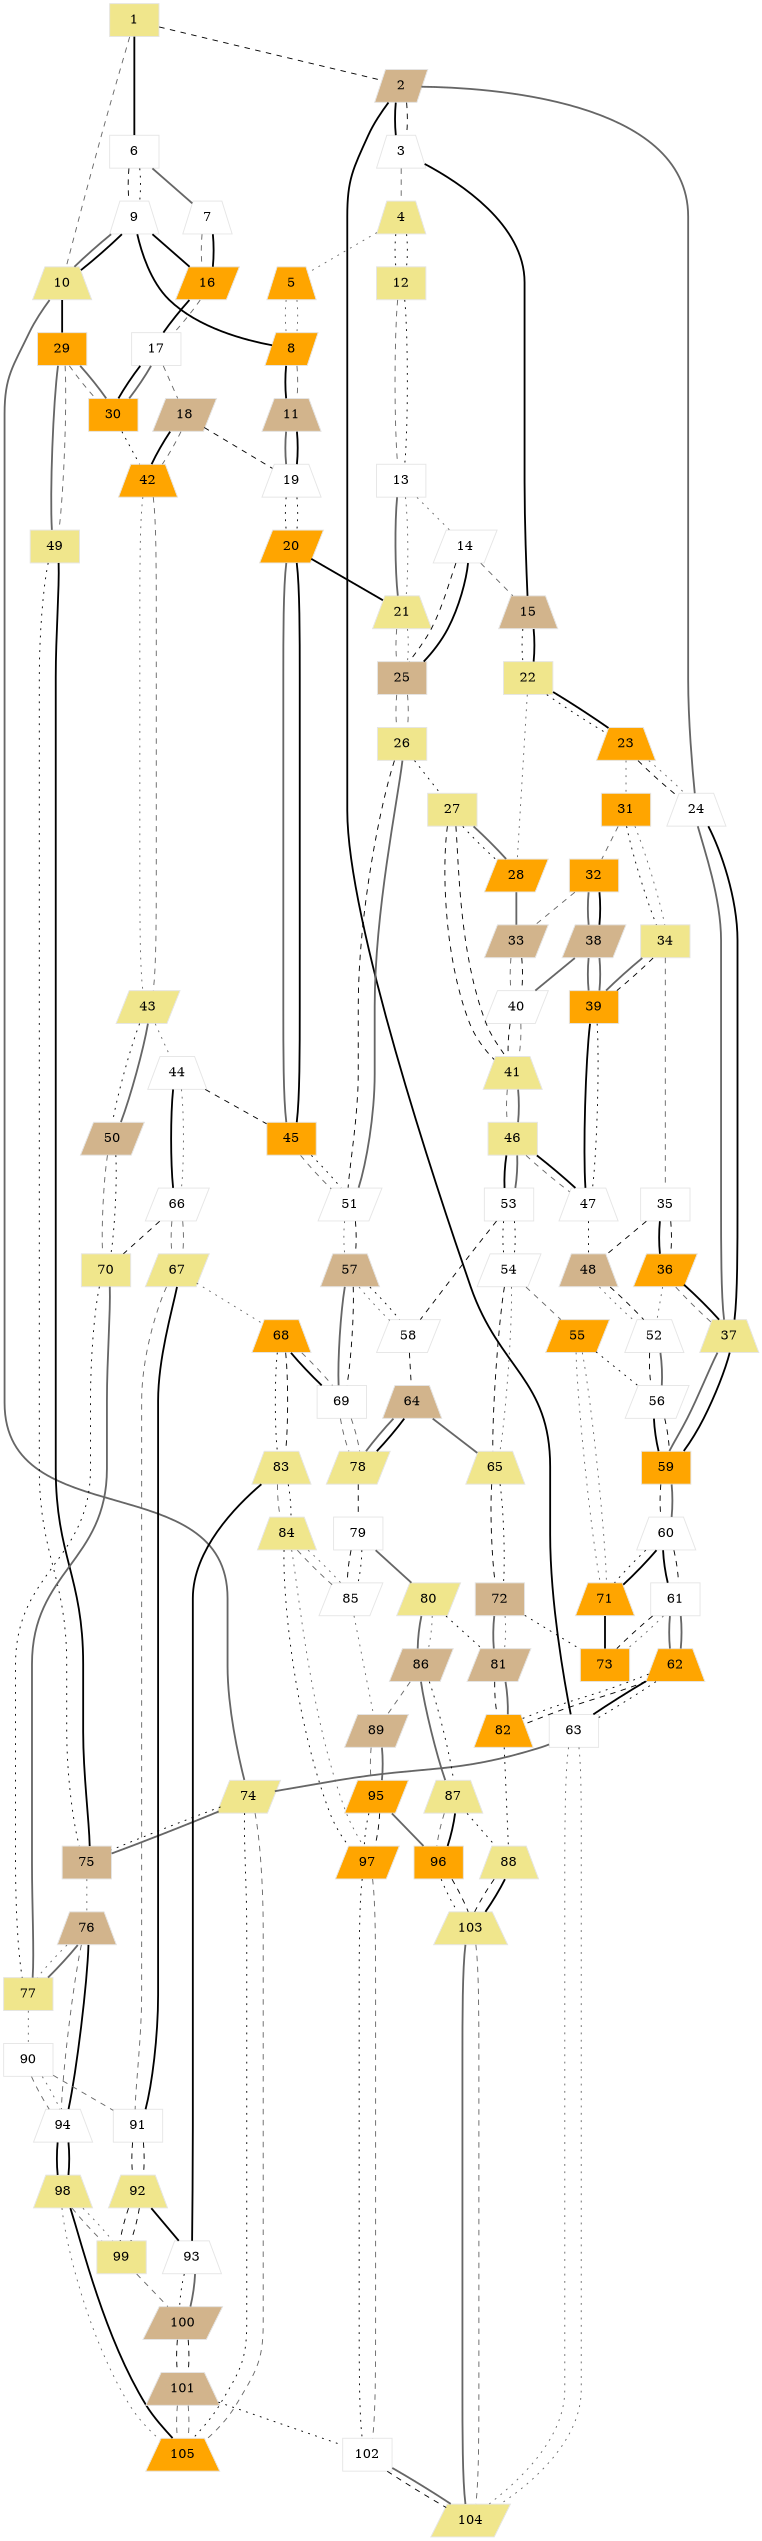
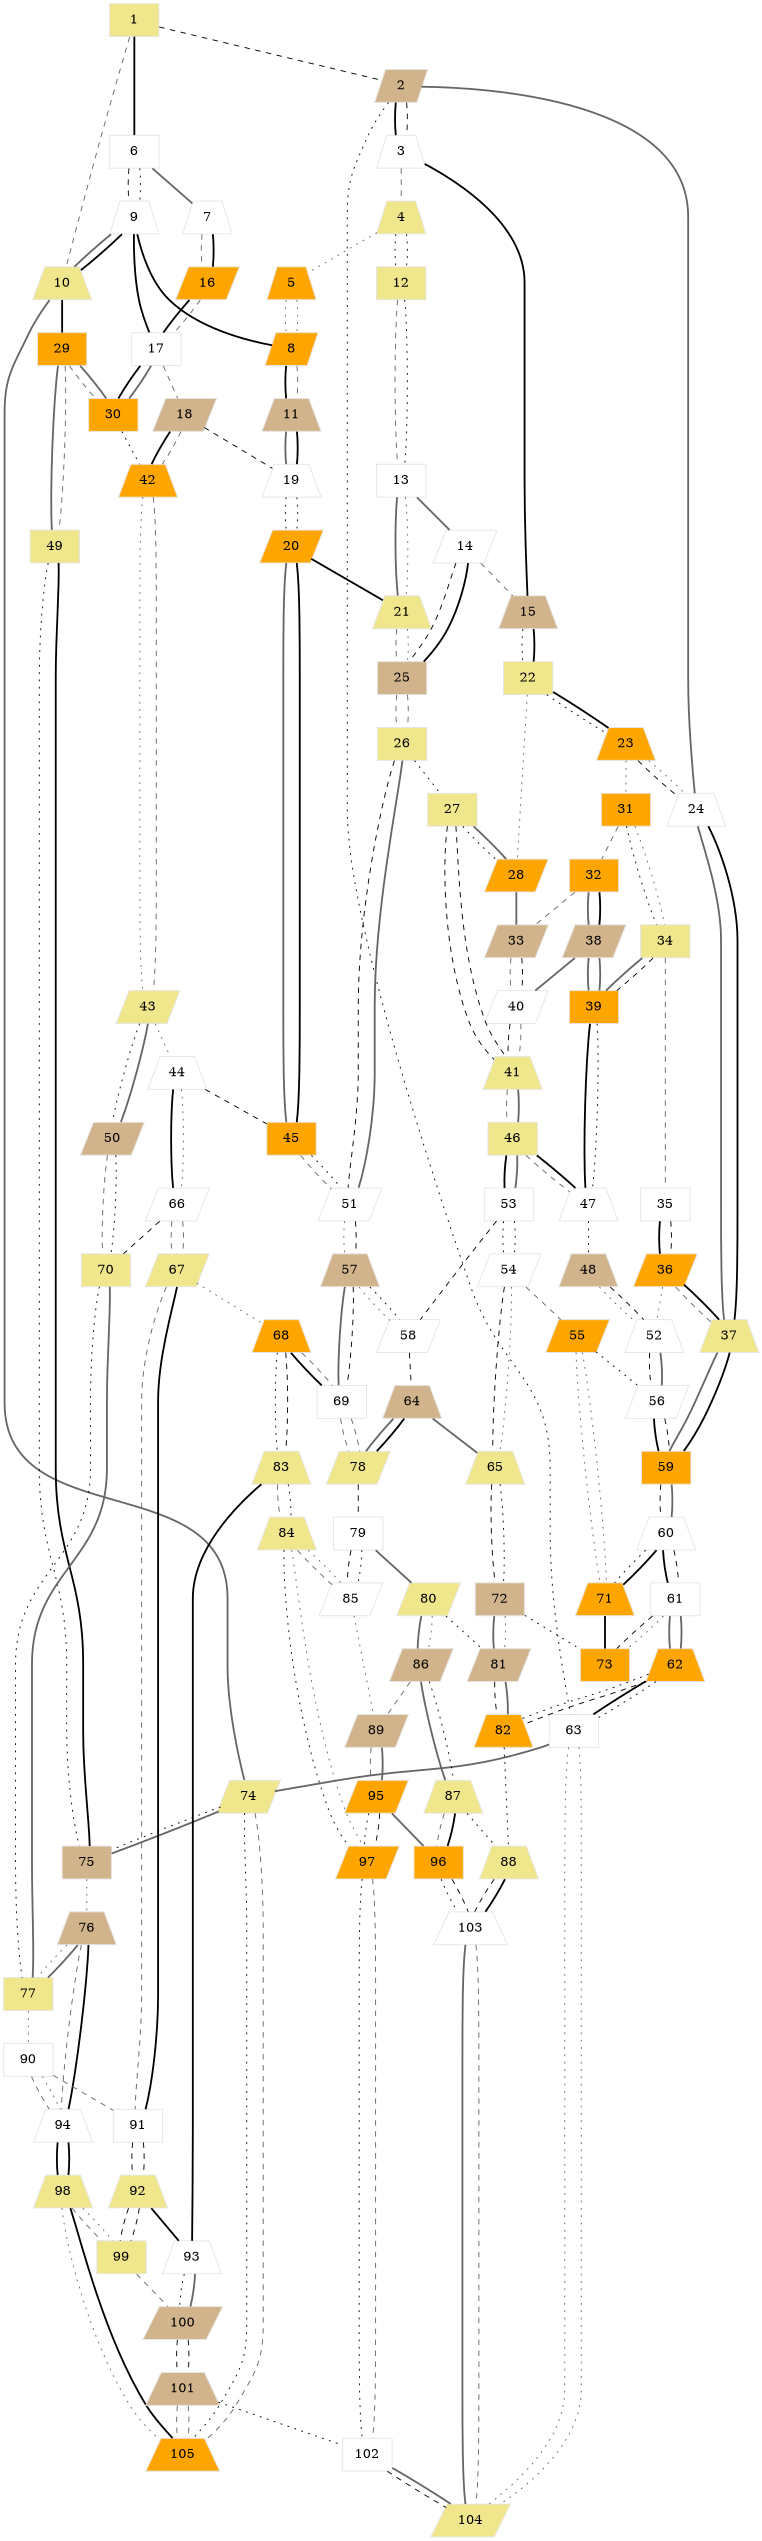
  graph {
    node [color=gray90 fillcolor=white shape=trapezium style=filled]
    edge [color=black style=dashed]
    1 [fillcolor=khaki shape=box]
    2 [fillcolor=tan shape=parallelogram]
    6 [shape=box]
    10 [fillcolor=khaki]
    3
    24
    63 [shape=box]
    7
    9
    29 [fillcolor=orange shape=box]
    74 [fillcolor=khaki shape=parallelogram]
    4 [fillcolor=khaki]
    15 [fillcolor=tan]
    37 [fillcolor=khaki]
    104 [fillcolor=khaki shape=parallelogram]
    5 [fillcolor=orange]
    12 [fillcolor=khaki shape=box]
    22 [fillcolor=khaki shape=box]
    8 [fillcolor=orange shape=parallelogram]
    13 [shape=box]
    11 [fillcolor=tan]
    16 [fillcolor=orange shape=parallelogram]
    17 [shape=box]
    19
    30 [fillcolor=orange shape=box]
    49 [fillcolor=khaki shape=box]
    75 [fillcolor=tan shape=box]
    105 [fillcolor=orange]
    20 [fillcolor=orange shape=parallelogram]
    14 [shape=parallelogram]
    21 [fillcolor=khaki]
    25 [fillcolor=tan shape=box]
    26 [fillcolor=khaki shape=box]
    23 [fillcolor=orange]
    28 [fillcolor=orange shape=parallelogram]
    18 [fillcolor=tan shape=parallelogram]
    42 [fillcolor=orange]
    43 [fillcolor=khaki shape=parallelogram]
    45 [fillcolor=orange shape=box]
    51 [shape=parallelogram]
    31 [fillcolor=orange shape=box]
    33 [fillcolor=tan shape=parallelogram]
    32 [fillcolor=orange shape=box]
    34 [fillcolor=khaki shape=box]
    59 [fillcolor=orange shape=box]
    27 [fillcolor=khaki shape=box]
    41 [fillcolor=khaki]
    57 [fillcolor=tan]
    46 [fillcolor=khaki shape=box]
    40 [shape=parallelogram]
    38 [fillcolor=tan shape=parallelogram]
    35 [shape=box]
    39 [fillcolor=orange shape=box]
    36 [fillcolor=orange shape=parallelogram]
    48 [fillcolor=tan]
    47
    52
    56 [shape=parallelogram]
    60
    53 [shape=box]
    44
    50 [fillcolor=tan shape=parallelogram]
    66 [shape=parallelogram]
    70 [fillcolor=khaki shape=box]
    67 [fillcolor=khaki shape=parallelogram]
    54 [shape=parallelogram]
    58 [shape=parallelogram]
    76 [fillcolor=tan]
    77 [fillcolor=khaki shape=box]
    69 [shape=box]
    55 [fillcolor=orange shape=parallelogram]
    65 [fillcolor=khaki]
    64 [fillcolor=tan]
    71 [fillcolor=orange]
    72 [fillcolor=tan shape=box]
    73 [fillcolor=orange shape=box]
    78 [fillcolor=khaki shape=parallelogram]
    61 [shape=box]
    62 [fillcolor=orange]
    82 [fillcolor=orange]
    88 [fillcolor=khaki]
    79 [shape=box]
    81 [fillcolor=tan shape=parallelogram]
    68 [fillcolor=orange]
    91 [shape=box]
    83 [fillcolor=khaki]
    92 [fillcolor=khaki]
    84 [fillcolor=khaki]
    93
    90 [shape=box]
    94
    98 [fillcolor=khaki]
    80 [fillcolor=khaki shape=parallelogram]
    85 [shape=parallelogram]
    86 [fillcolor=tan shape=parallelogram]
    89 [fillcolor=tan shape=parallelogram]
    87 [fillcolor=khaki]
-   103 [fillcolor=khaki]
+   103
    97 [fillcolor=orange shape=parallelogram]
    100 [fillcolor=tan shape=parallelogram]
    102 [shape=box]
    95 [fillcolor=orange shape=parallelogram]
    96 [fillcolor=orange shape=box]
    99 [fillcolor=khaki shape=box]
    101 [fillcolor=tan]
    1 -- 2
    1 -- 6 [style=bold]
    1 -- 10 [color=gray40]
    2 -- 3 [style=bold]
    2 -- 3
    2 -- 24 [color=gray40 style=bold]
-   2 -- 63 [style=bold]
+   2 -- 63 [style=dotted]
    6 -- 7 [color=gray40 style=bold]
    6 -- 9
    6 -- 9 [style=dotted]
    10 -- 29 [style=bold]
    10 -- 74 [color=gray40 style=bold]
    3 -- 4 [color=gray40]
    3 -- 15 [style=bold]
    24 -- 37 [color=gray40 style=bold]
    24 -- 37 [style=bold]
    63 -- 74 [color=gray40 style=bold]
    63 -- 104 [color=gray40 style=dotted]
    63 -- 104 [color=gray40 style=dotted]
    7 -- 16 [color=gray40]
    7 -- 16 [style=bold]
    9 -- 10 [color=gray40 style=bold]
    9 -- 10 [style=bold]
    9 -- 8 [style=bold]
-   9 -- 16 [style=bold]
+   9 -- 17 [style=bold]
    29 -- 30 [color=gray40]
    29 -- 30 [color=gray40 style=bold]
    29 -- 49 [color=gray40 style=bold]
    29 -- 49 [color=gray40]
    74 -- 75 [style=dotted]
    74 -- 75 [color=gray40 style=bold]
    74 -- 105 [style=dotted]
    74 -- 105 [color=gray40]
    4 -- 5 [color=gray40 style=dotted]
    4 -- 12 [style=dotted]
    4 -- 12 [style=dotted]
    15 -- 22 [style=dotted]
    15 -- 22 [style=bold]
    37 -- 59 [color=gray40 style=bold]
    37 -- 59 [style=bold]
    5 -- 8 [color=gray40 style=dotted]
    5 -- 8 [color=gray40 style=dotted]
    12 -- 13 [color=gray40]
    12 -- 13 [style=dotted]
    22 -- 23 [style=dotted]
    22 -- 23 [style=bold]
    22 -- 28 [color=gray40 style=dotted]
    8 -- 11 [style=bold]
    8 -- 11 [color=gray40]
-   13 -- 14 [color=gray40 style=dotted]
+   13 -- 14 [color=gray40 style=bold]
    13 -- 21 [color=gray40 style=bold]
    13 -- 21 [color=gray40 style=dotted]
    11 -- 19 [color=gray40 style=bold]
    11 -- 19 [style=bold]
    16 -- 17 [style=bold]
    16 -- 17 [color=gray40]
    17 -- 30 [style=bold]
    17 -- 30 [color=gray40 style=bold]
    17 -- 18 [color=gray40]
    19 -- 20 [style=dotted]
    19 -- 20 [style=dotted]
    30 -- 42 [style=dotted]
    49 -- 75 [style=dotted]
    49 -- 75 [style=bold]
    75 -- 76 [color=gray40 style=dotted]
    20 -- 21 [style=bold]
    20 -- 45 [color=gray40 style=bold]
    20 -- 45 [style=bold]
    14 -- 15 [color=gray40]
    14 -- 25
    14 -- 25 [style=bold]
    21 -- 25 [color=gray40]
    21 -- 25 [color=gray40 style=dotted]
    25 -- 26 [color=gray40]
    25 -- 26 [color=gray40]
    26 -- 51
    26 -- 51 [color=gray40 style=bold]
    26 -- 27 [style=dotted]
    23 -- 24
    23 -- 24 [color=gray40 style=dotted]
    23 -- 31 [color=gray40 style=dotted]
    28 -- 33 [color=gray40 style=bold]
    18 -- 19
    18 -- 42 [style=bold]
    18 -- 42 [color=gray40]
    42 -- 43 [color=gray40 style=dotted]
    42 -- 43 [color=gray40]
    43 -- 44 [color=gray40 style=dotted]
    43 -- 50 [style=dotted]
    43 -- 50 [color=gray40 style=bold]
    45 -- 51 [color=gray40]
    45 -- 51 [style=dotted]
    51 -- 57 [color=gray40 style=dotted]
    51 -- 57
    31 -- 32 [color=gray40]
    31 -- 34 [style=dotted]
    31 -- 34 [color=gray40 style=dotted]
    33 -- 40 [color=gray40]
    33 -- 40
    32 -- 33 [color=gray40]
    32 -- 38 [color=gray40 style=bold]
    32 -- 38 [style=bold]
    34 -- 35 [color=gray40]
    34 -- 39 [color=gray40 style=bold]
    34 -- 39
    59 -- 60
    59 -- 60 [color=gray40 style=bold]
    27 -- 28 [style=dotted]
    27 -- 28 [color=gray40 style=bold]
    27 -- 41
    27 -- 41
    41 -- 46 [color=gray40]
    41 -- 46 [color=gray40 style=bold]
    57 -- 58 [color=gray40 style=dotted]
    57 -- 58 [style=dotted]
    57 -- 69 [color=gray40 style=bold]
    57 -- 69
    46 -- 47 [color=gray40]
    46 -- 47 [style=bold]
    46 -- 53 [style=bold]
    46 -- 53 [color=gray40 style=bold]
    40 -- 41
    40 -- 41 [color=gray40]
    38 -- 40 [color=gray40 style=bold]
    38 -- 39 [color=gray40 style=bold]
    38 -- 39 [color=gray40 style=bold]
    35 -- 36 [style=bold]
    35 -- 36
-   35 -- 48
    39 -- 47 [style=bold]
    39 -- 47 [style=dotted]
    36 -- 37 [color=gray40]
    36 -- 37 [style=bold]
    36 -- 52 [color=gray40 style=dotted]
    48 -- 52 [color=gray40 style=dotted]
    48 -- 52
    47 -- 48 [style=dotted]
    52 -- 56
    52 -- 56 [color=gray40 style=bold]
    56 -- 59 [style=bold]
    56 -- 59
    60 -- 71 [style=dotted]
    60 -- 71 [style=bold]
    60 -- 61 [style=bold]
    60 -- 61
    53 -- 54 [style=dotted]
    53 -- 54 [style=dotted]
    53 -- 58
    44 -- 45
    44 -- 66 [style=bold]
    44 -- 66 [color=gray40 style=dotted]
    50 -- 70 [color=gray40]
    50 -- 70 [style=dotted]
    66 -- 70
    66 -- 67 [color=gray40]
    66 -- 67 [color=gray40]
    70 -- 77 [style=dotted]
    70 -- 77 [color=gray40 style=bold]
    67 -- 68 [color=gray40 style=dotted]
    67 -- 91 [color=gray40]
    67 -- 91 [style=bold]
    54 -- 55 [color=gray40]
    54 -- 65
    54 -- 65 [color=gray40 style=dotted]
    58 -- 64
    76 -- 77 [color=gray40 style=dotted]
    76 -- 77 [color=gray40 style=bold]
    76 -- 94 [color=gray40]
    76 -- 94 [style=bold]
    77 -- 90 [color=gray40 style=dotted]
    69 -- 78 [color=gray40]
    69 -- 78 [color=gray40]
    55 -- 56 [style=dotted]
    55 -- 71 [color=gray40 style=dotted]
    55 -- 71 [color=gray40 style=dotted]
    65 -- 72
    65 -- 72 [style=dotted]
    64 -- 65 [color=gray40 style=bold]
    64 -- 78 [color=gray40 style=bold]
    64 -- 78 [style=bold]
    71 -- 73 [style=bold]
    72 -- 73 [style=dotted]
    72 -- 81 [color=gray40 style=bold]
    72 -- 81 [color=gray40 style=dotted]
    78 -- 79
    61 -- 73
    61 -- 73 [color=gray40 style=dotted]
    61 -- 62 [color=gray40 style=bold]
    61 -- 62 [color=gray40 style=bold]
    62 -- 63 [style=bold]
    62 -- 63 [style=dotted]
    62 -- 82 [style=dotted]
    62 -- 82
    82 -- 88 [style=dotted]
    88 -- 103
    88 -- 103 [style=bold]
    79 -- 80 [color=gray40 style=bold]
    79 -- 85
    79 -- 85 [style=dotted]
    81 -- 82
    81 -- 82 [color=gray40 style=bold]
    68 -- 69 [style=bold]
    68 -- 69 [color=gray40]
    68 -- 83 [style=dotted]
    68 -- 83
    91 -- 92
    91 -- 92
    83 -- 84 [color=gray40]
    83 -- 84 [style=dotted]
    83 -- 93 [style=bold]
    92 -- 93 [style=bold]
    92 -- 99
    92 -- 99
    84 -- 85 [color=gray40]
    84 -- 85 [color=gray40 style=dotted]
    84 -- 97 [style=dotted]
    84 -- 97 [color=gray40 style=dotted]
    93 -- 100 [style=dotted]
    93 -- 100 [color=gray40 style=bold]
    90 -- 91 [color=gray40]
    90 -- 94 [color=gray40]
    90 -- 94 [color=gray40 style=dotted]
    94 -- 98 [style=bold]
    94 -- 98 [style=bold]
    98 -- 105 [color=gray40 style=dotted]
    98 -- 105 [style=bold]
    98 -- 99 [color=gray40]
    98 -- 99 [color=gray40 style=dotted]
    80 -- 81 [style=dotted]
    80 -- 86 [color=gray40 style=bold]
    80 -- 86 [color=gray40 style=dotted]
    85 -- 89 [color=gray40 style=dotted]
    86 -- 89 [color=gray40]
    86 -- 87 [color=gray40 style=bold]
    86 -- 87 [style=dotted]
    89 -- 95 [color=gray40]
    89 -- 95 [color=gray40 style=bold]
    87 -- 88 [style=dotted]
    87 -- 96 [color=gray40]
    87 -- 96 [style=bold]
    103 -- 104 [color=gray40 style=bold]
    103 -- 104 [color=gray40]
    97 -- 102 [style=dotted]
    97 -- 102 [color=gray40]
    100 -- 101
    100 -- 101
    102 -- 104
    102 -- 104 [color=gray40 style=bold]
    95 -- 97 [style=dotted]
    95 -- 97
    95 -- 96 [color=gray40 style=bold]
    96 -- 103 [style=dotted]
    96 -- 103
    99 -- 100 [color=gray40]
    101 -- 105 [color=gray40]
    101 -- 105 [color=gray40]
    101 -- 102 [style=dotted]
  }
